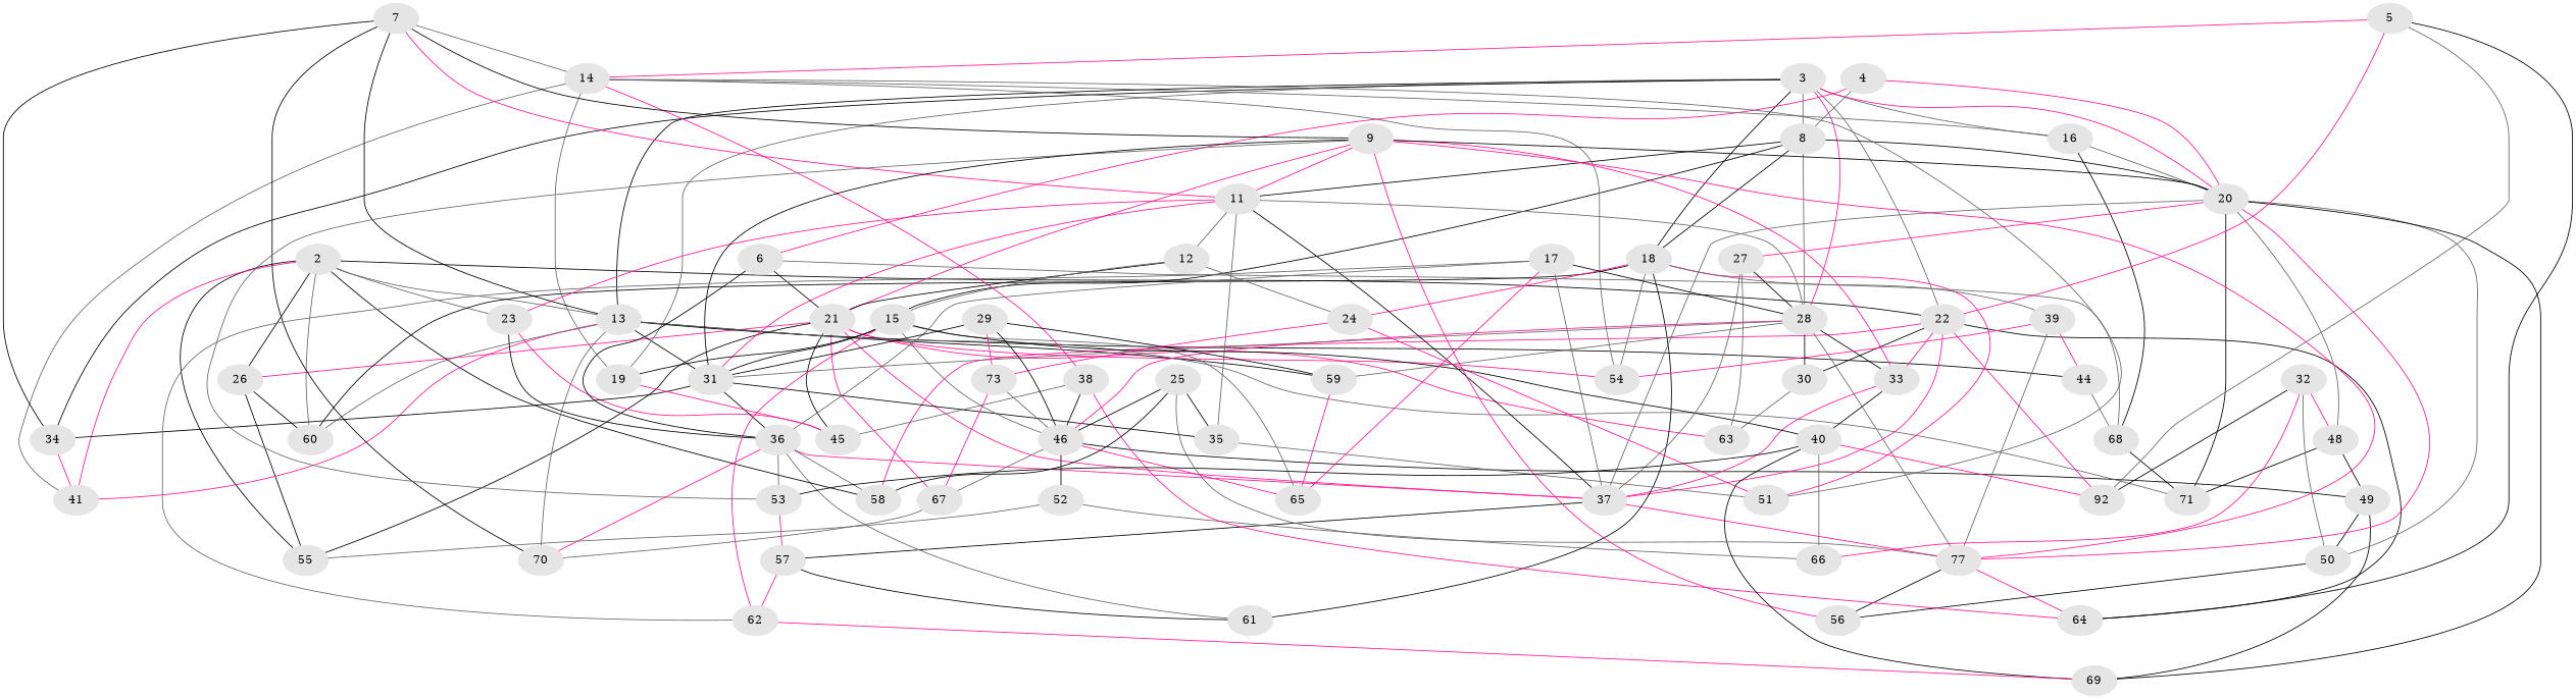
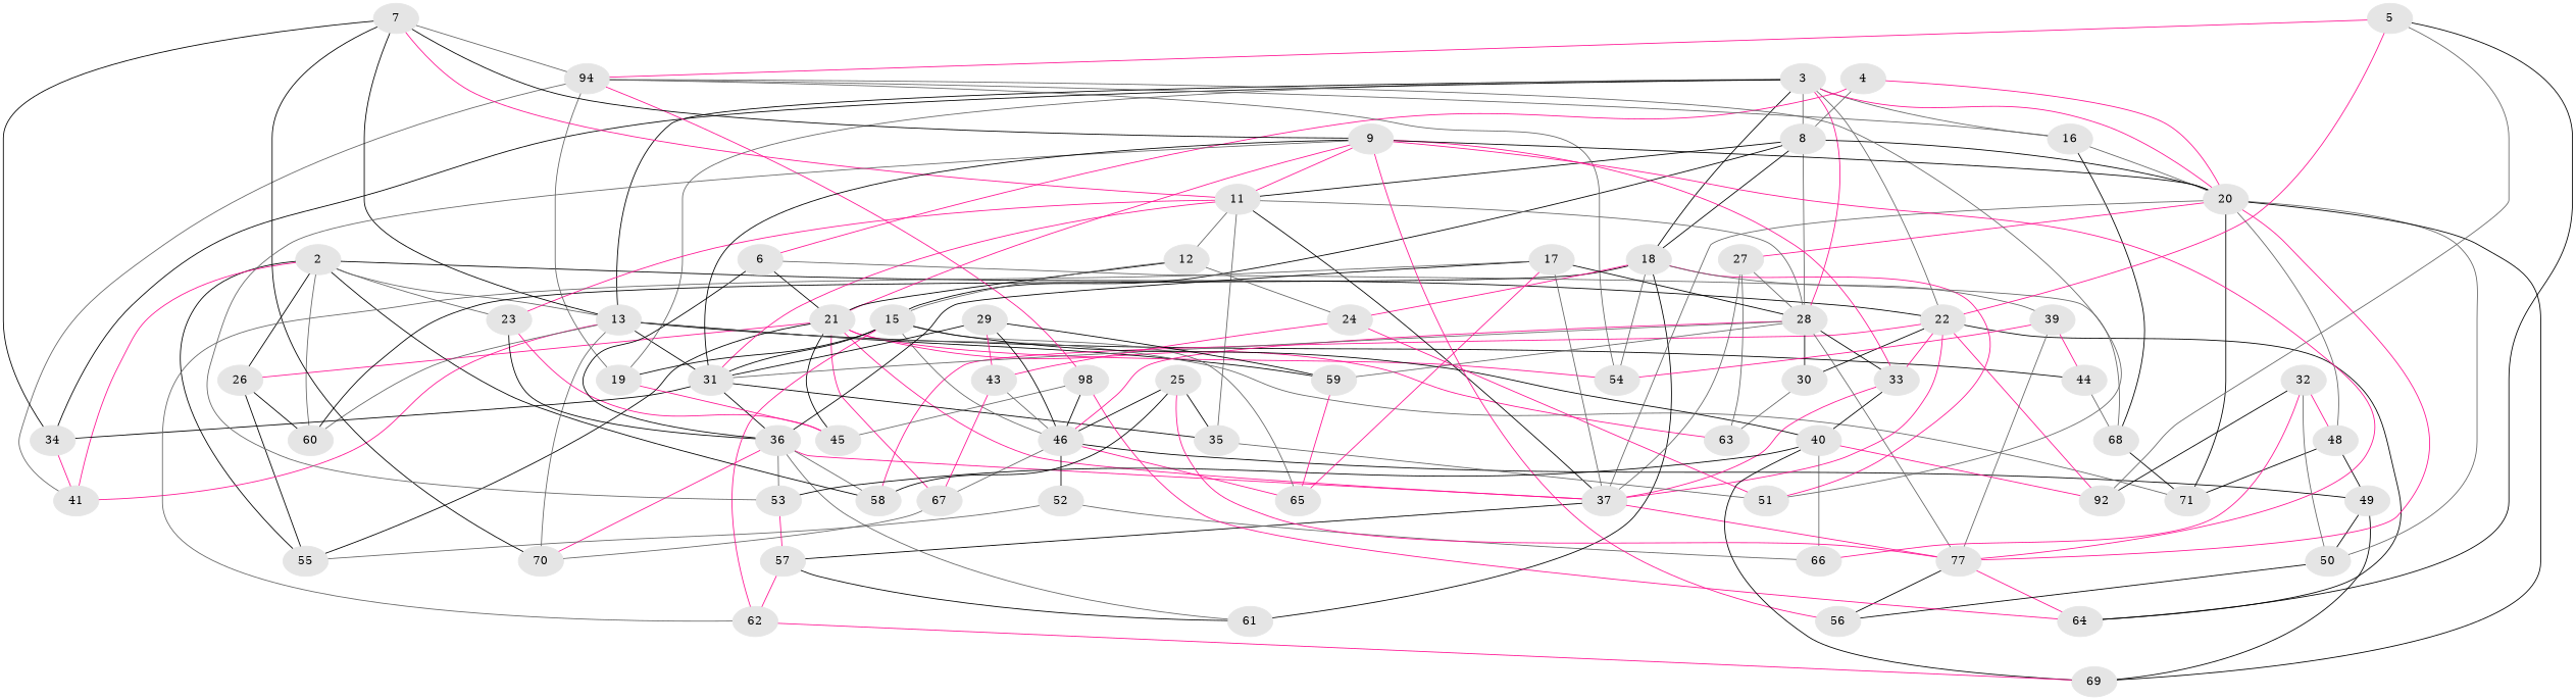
  graph {
    node [color=gray90 style=filled]
    edge [color=black weight=1.0]
    21
    26
    55
    37
    54
    45
    63
    67
    36
    58
    70
    53
    61
    46
    65
    49
    52
    2
    13
    22
    23
    41
    60
    44
    31
    59
    71
    n28 [label=92]
    64
    33
    30
    3
    8
    16
    18
    19
    20
    28
    34
    11
    15
    68
    24
    51
    39
    n46 [label=77]
    27
    48
    50
    69
    4
    6
    5
-   14
-   38
+   14 [label=94]
+   38 [label=98]
    7
    9
    56
    12
    35
    40
    62
    57
    66
-   43 [label=73]
+   43
    17
    25
    29
    32
    21 -- 26 [color=deeppink]
    21 -- 55
    21 -- 37 [color=deeppink]
    21 -- 54 [color=deeppink]
    21 -- 45
    21 -- 63 [color=deeppink weight=2.0]
    21 -- 67 [color=deeppink]
    26 -- 55
    26 -- 60
    37 -- n46 [color=deeppink]
    37 -- 57
    67 -- 70 [color=gray40]
    36 -- 37 [color=deeppink]
    36 -- 58 [color=gray40]
    36 -- 70 [color=deeppink]
    36 -- 53 [color=gray40]
    36 -- 61 [color=gray40]
    53 -- 57 [color=deeppink]
    46 -- 67 [color=gray40]
    46 -- 65 [color=deeppink]
    46 -- 49
    46 -- 52 [weight=2.0]
    49 -- 50
    49 -- 69
    52 -- 55 [color=gray40]
    52 -- 66 [color=gray40]
    2 -- 26
    2 -- 55
    2 -- 58
    2 -- 13 [color=gray40]
    2 -- 22
    2 -- 23 [color=gray40]
    2 -- 41 [color=deeppink]
    2 -- 60 [color=gray40]
    13 -- 70 [color=gray40]
    13 -- 41 [color=deeppink]
    13 -- 60 [color=gray40]
    13 -- 44
    13 -- 31
    13 -- 59
    13 -- 71 [color=gray40]
    22 -- 37 [color=deeppink weight=2.0]
    22 -- 58 [color=deeppink]
    22 -- n28 [color=deeppink]
    22 -- 64
    22 -- 33 [color=deeppink weight=2.0]
    22 -- 30
    23 -- 45 [color=deeppink]
    23 -- 36
    44 -- 68 [color=gray40]
    31 -- 36
    31 -- 34
    31 -- 35
    59 -- 65 [color=deeppink]
    33 -- 37 [color=deeppink]
    33 -- 40
    30 -- 63 [color=gray40]
    3 -- 13
    3 -- 22 [color=gray40 weight=2.0]
    3 -- 8 [color=gray40]
    3 -- 16 [color=gray40]
    3 -- 18
    3 -- 19 [color=gray40]
    3 -- 20 [color=deeppink]
    3 -- 28 [color=deeppink]
    3 -- 34
    8 -- 18
    8 -- 20
    8 -- 28 [color=gray40]
    8 -- 11
    8 -- 15
    16 -- 20 [color=gray40]
    16 -- 68
    18 -- 54 [color=gray40]
    18 -- 61 [weight=2.0]
    18 -- 60
    18 -- 24 [color=deeppink]
    18 -- 51 [color=deeppink]
    18 -- 39 [color=gray40]
    19 -- 45 [color=deeppink]
    20 -- 37 [color=gray40]
    20 -- 71
    20 -- n46 [color=deeppink]
    20 -- 27 [color=deeppink]
    20 -- 48 [color=gray40]
    20 -- 50 [color=gray40]
    20 -- 69
    28 -- 46 [color=deeppink]
    28 -- 31 [color=gray40]
    28 -- 59 [color=gray40]
    28 -- 33
    28 -- 30
    28 -- n46 [color=gray40]
    34 -- 41 [color=deeppink]
    11 -- 37
    11 -- 23 [color=deeppink]
    11 -- 31 [color=deeppink]
    11 -- 28 [color=gray40]
    11 -- 12 [color=gray40]
    11 -- 35 [color=gray40]
    15 -- 46 [color=gray40]
    15 -- 65 [color=gray40]
    15 -- 31 [weight=4.0]
    15 -- 19
    15 -- 40 [weight=2.0]
    15 -- 62 [color=deeppink]
    68 -- 71
    24 -- 51 [color=deeppink]
    24 -- 43 [color=deeppink]
    39 -- 54 [color=deeppink]
    39 -- 44 [color=deeppink]
    39 -- n46 [color=gray40]
    n46 -- 64 [color=deeppink]
    n46 -- 56
    27 -- 37 [color=gray40]
    27 -- 63 [color=gray40]
-   27 -- 28 [weight=2.0]
+   27 -- 28 [color=gray40 weight=2.0]
    48 -- 49
    48 -- 71
    50 -- 56
    4 -- 8 [color=gray40]
    4 -- 20 [color=deeppink]
    4 -- 6 [color=deeppink]
    6 -- 21
    6 -- 36
    6 -- 68 [color=gray40]
    5 -- 22 [color=deeppink]
    5 -- n28 [color=gray40]
    5 -- 64
    5 -- 14 [color=deeppink]
    14 -- 54 [color=gray40]
    14 -- 41 [color=gray40]
    14 -- 16 [color=gray40]
    14 -- 19 [color=gray40]
    14 -- 51 [color=gray40]
    14 -- 38 [color=deeppink]
    38 -- 45 [color=gray40]
    38 -- 46
    38 -- 64 [color=deeppink]
    7 -- 70
    7 -- 13
    7 -- 34
    7 -- 11 [color=deeppink weight=2.0]
    7 -- 14 [color=gray40 weight=2.0]
    7 -- 9
    9 -- 21 [color=deeppink]
    9 -- 53 [color=gray40]
    9 -- 31
    9 -- 33 [color=deeppink]
    9 -- 20
    9 -- 11 [color=deeppink]
    9 -- n46 [color=deeppink]
    9 -- 56 [color=deeppink weight=2.0]
    12 -- 21
    12 -- 15 [color=gray40]
    12 -- 24 [color=gray40]
    35 -- 51 [color=gray40]
    40 -- 53
    40 -- n28 [color=deeppink]
    40 -- 69
    40 -- 66 [color=gray40]
    62 -- 69 [color=deeppink]
    57 -- 61
    57 -- 62 [color=deeppink]
    43 -- 67 [color=deeppink]
    43 -- 46 [color=gray40]
    17 -- 37 [color=gray40 weight=2.0]
-   17 -- 36 [color=gray40]
+   17 -- 36
    17 -- 65 [color=deeppink]
    17 -- 28
    17 -- 62 [color=gray40]
    25 -- 58
    25 -- 46
-   25 -- n46 [color=gray40]
+   25 -- n46 [color=deeppink]
    25 -- 35
    29 -- 46
    29 -- 31
    29 -- 59
    29 -- 43 [color=deeppink]
    32 -- n28
    32 -- 48 [color=deeppink]
    32 -- 50 [color=gray40]
    32 -- 66 [color=deeppink]
  }
